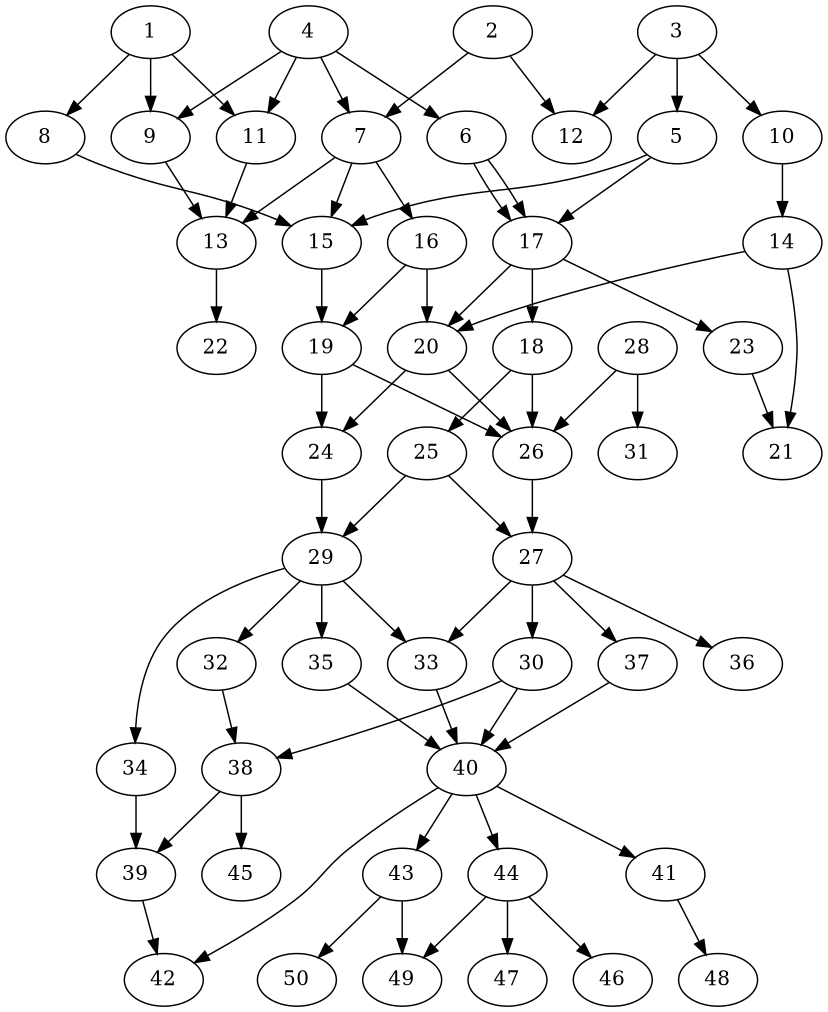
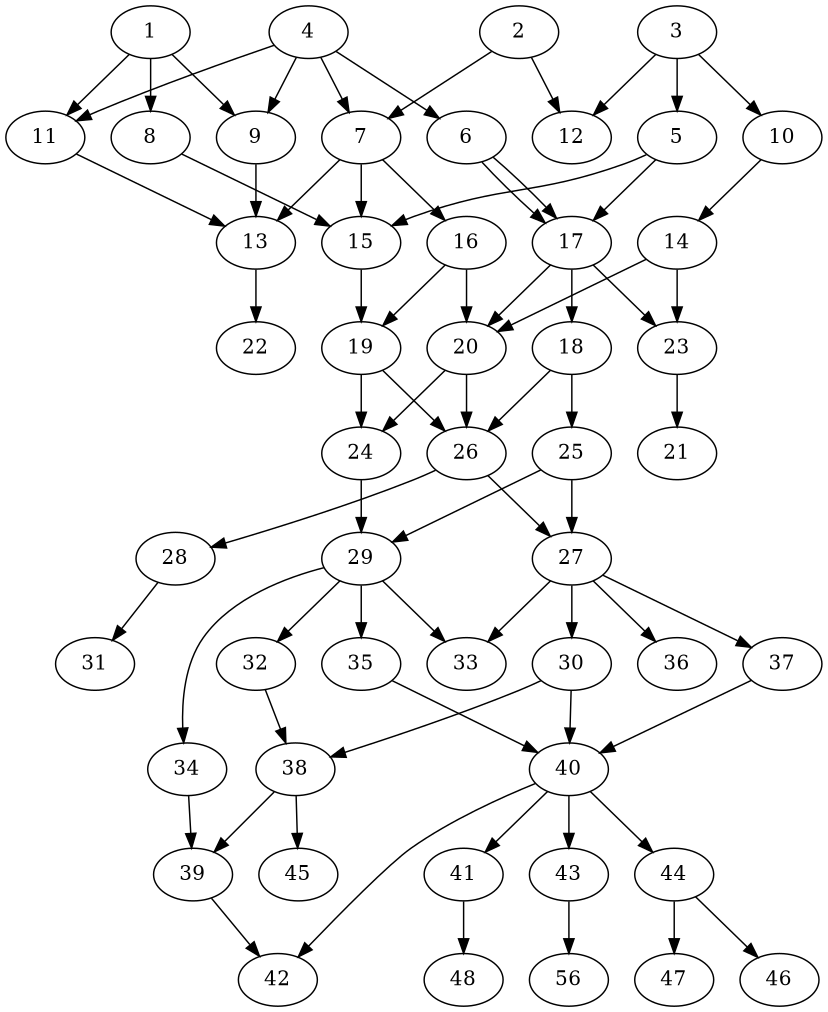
  digraph {
    node [alpha=0.08]
    1 [alpha=0.00 expect_size=37268480]
    8 [alpha=0.06 expect_size=17935360]
    9 [alpha=0.07 expect_size=37673984]
    11 [alpha=0.06 expect_size=13838336]
    15 [alpha=0.10 expect_size=25873408]
    13 [alpha=0.20 expect_size=43048960]
    19 [alpha=0.14 expect_size=5423104]
    22 [expect_size=20932608]
    2 [alpha=0.12 expect_size=40309760]
    7 [alpha=0.00 expect_size=12029952]
    12 [alpha=0.16 expect_size=14308352]
    16 [alpha=0.01 expect_size=32168960]
    20 [alpha=0.18 expect_size=20989952]
    3 [alpha=0.13 expect_size=13811712]
    5 [alpha=0.03 expect_size=51301376]
    10 [alpha=0.14 expect_size=23710720]
    17 [expect_size=38157312]
    14 [alpha=0.01 expect_size=27614208]
    18 [alpha=0.11 expect_size=38398976]
    23 [alpha=0.04 expect_size=10737664]
    21 [alpha=0.16 expect_size=5703680]
    4 [alpha=0.19 expect_size=45756416]
    6 [alpha=0.03 expect_size=27475968]
    26 [alpha=0.12 expect_size=35894272]
    24 [alpha=0.17 expect_size=9713664]
    25 [alpha=0.10 expect_size=11140096]
    27 [alpha=0.16 expect_size=37440512]
    28 [alpha=0.07 expect_size=10004480]
    29 [alpha=0.11 expect_size=36706304]
    33 [alpha=0.13 expect_size=27244544]
    32 [alpha=0.18 expect_size=8625152]
    34 [alpha=0.18 expect_size=36243456]
    35 [alpha=0.11 expect_size=28949504]
    30 [alpha=0.03 expect_size=23310336]
    36 [alpha=0.16 expect_size=51422208]
    37 [alpha=0.15 expect_size=31523840]
    31 [alpha=0.18 expect_size=19003392]
    40 [alpha=0.01 expect_size=17573888]
    38 [expect_size=23226368]
    39 [alpha=0.02 expect_size=39223296]
    45 [alpha=0.01 expect_size=39373824]
    42 [expect_size=19709952]
    41 [alpha=0.01 expect_size=23932928]
    43 [alpha=0.17 expect_size=13972480]
    44 [expect_size=44527616]
    48 [alpha=0.09 expect_size=47147008]
-   49 [alpha=0.05 expect_size=19894272]
-   50 [expect_size=23557120]
+   50 [expect_size=23557120 label=56]
    46 [alpha=0.07 expect_size=19142656]
    47 [alpha=0.07 expect_size=10762240]
    1 -> 8
    1 -> 9
    1 -> 11
    8 -> 15
    9 -> 13
    11 -> 13
    15 -> 19
    13 -> 22
    19 -> 26
    19 -> 24
    2 -> 7
    2 -> 12
    7 -> 15
    7 -> 13
    7 -> 16
    16 -> 19
    16 -> 20
    20 -> 26
    20 -> 24
    3 -> 12
    3 -> 5
    3 -> 10
    5 -> 15
    5 -> 17
    10 -> 14
    17 -> 20
    17 -> 18
    17 -> 23
    14 -> 20
-   14 -> 21
+   14 -> 23
    18 -> 26
    18 -> 25
    23 -> 21
    4 -> 9
    4 -> 11
    4 -> 7
    4 -> 6
    6 -> 17
    6 -> 17
    26 -> 27
-   28 -> 26
+   26 -> 28
    24 -> 29
    25 -> 27
    25 -> 29
    27 -> 33
    27 -> 30
    27 -> 36
    27 -> 37
    28 -> 31
    29 -> 33
    29 -> 32
    29 -> 34
    29 -> 35
-   33 -> 40
    32 -> 38
    34 -> 39
    35 -> 40
    30 -> 40
    30 -> 38
    37 -> 40
    40 -> 42
    40 -> 41
    40 -> 43
    40 -> 44
    38 -> 39
    38 -> 45
    39 -> 42
    41 -> 48
-   43 -> 49
    43 -> 50
-   44 -> 49
    44 -> 46
    44 -> 47
  }
